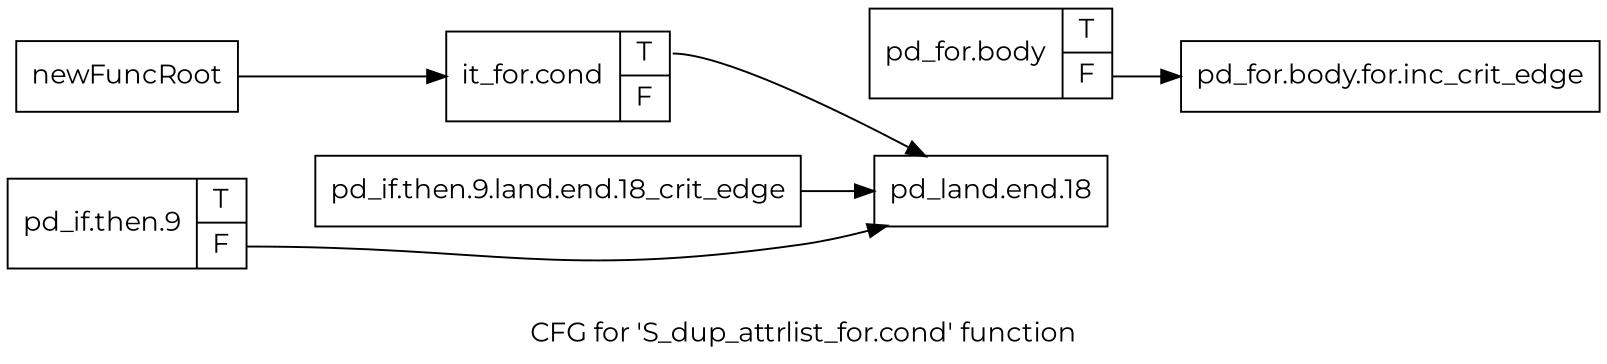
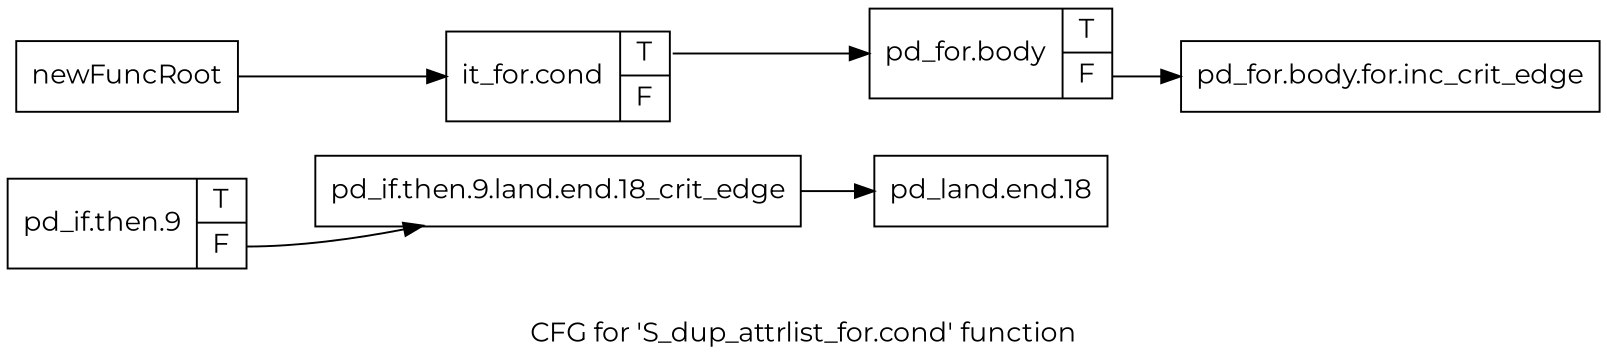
  digraph {
    fontname=Montserrat
    label="CFG for 'S_dup_attrlist_for.cond' function"
    rankdir=LR
    node [fontname=Montserrat shape=record]
    edge [fontname=Montserrat]
    n1 [label="{newFuncRoot}"]
    n2 [label="{it_for.cond|{<s0>T|<s1>F}}"]
    n3 [label="{pd_for.body|{<s0>T|<s1>F}}"]
    n4 [label="{pd_for.body.for.inc_crit_edge}"]
    n5 [label="{pd_if.then.9|{<s0>T|<s1>F}}"]
    n6 [label="{pd_if.then.9.land.end.18_crit_edge}"]
    n7 [label="{pd_land.end.18}"]
    n1 -> n2
-   n2 -> n7 [tailport=s0]
+   n2 -> n3 [tailport=s0]
    n3 -> n4 [tailport=s1]
-   n5 -> n7 [tailport=s1]
+   n5 -> n6 [tailport=s1]
    n6 -> n7
  }
